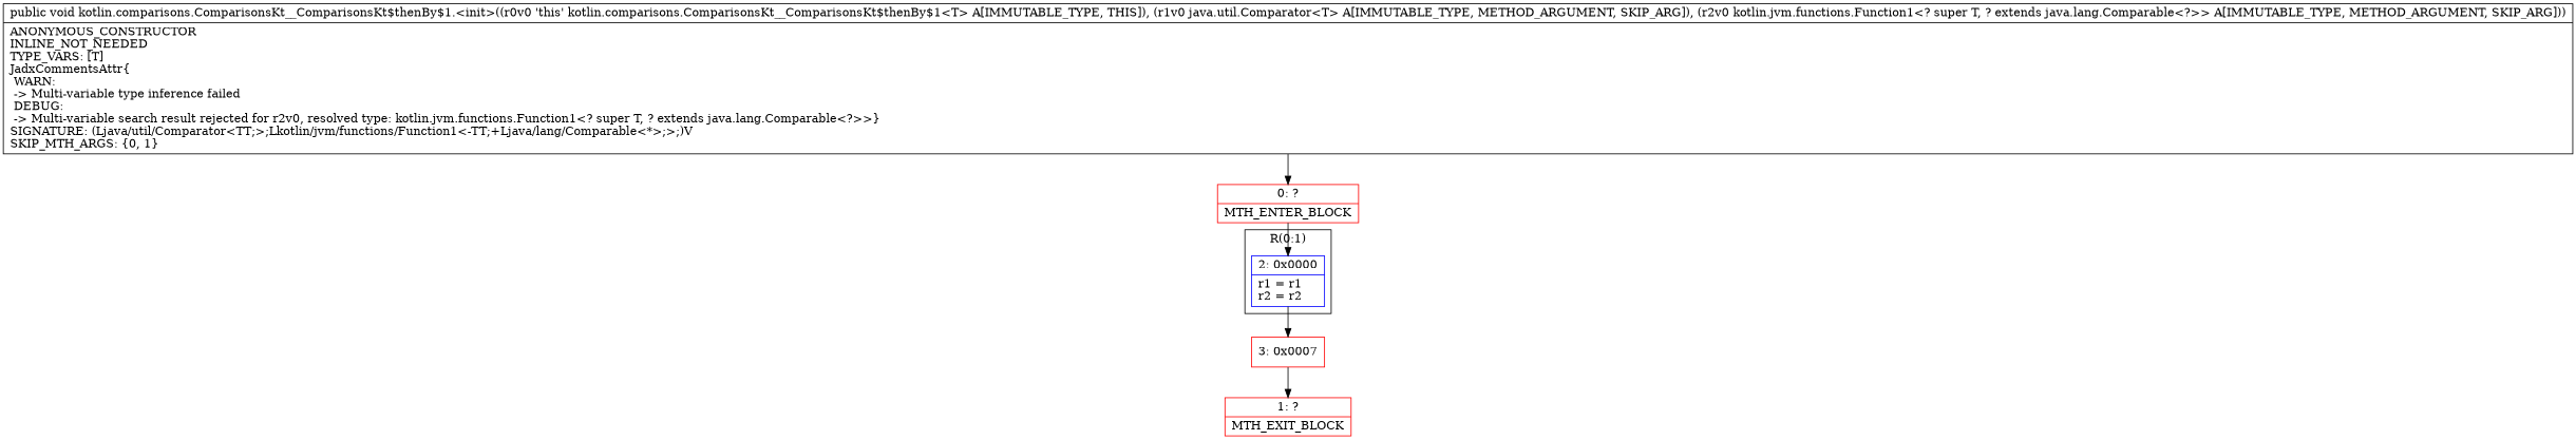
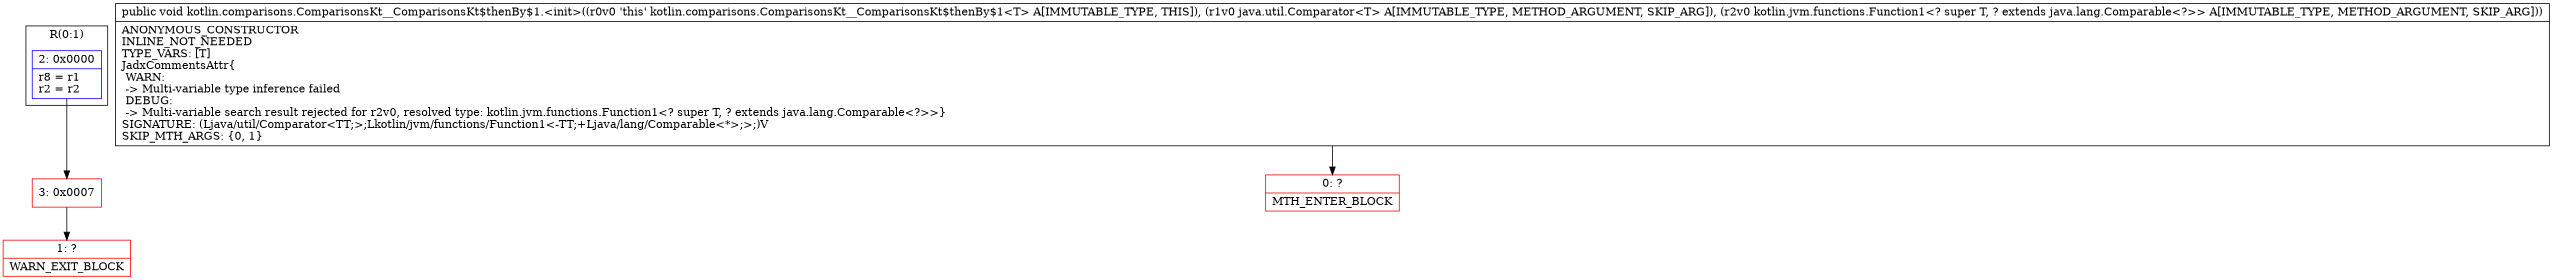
  digraph {
    node [color=red shape=record]
-   n1 [color=blue label="{2\:\ 0x0000|r1 = r1\lr2 = r2\l}"]
+   n1 [color=blue label="{2\:\ 0x0000|r8 = r1\lr2 = r2\l}"]
    n2 [label="{3\:\ 0x0007}"]
-   n3 [label="{1\:\ ?|MTH_EXIT_BLOCK\l}"]
+   n3 [label="{1\:\ ?|WARN_EXIT_BLOCK\l}"]
    n4 [label="{0\:\ ?|MTH_ENTER_BLOCK\l}"]
    n5 [label="{public void kotlin.comparisons.ComparisonsKt__ComparisonsKt$thenBy$1.\<init\>((r0v0 'this' kotlin.comparisons.ComparisonsKt__ComparisonsKt$thenBy$1\<T\> A[IMMUTABLE_TYPE, THIS]), (r1v0 java.util.Comparator\<T\> A[IMMUTABLE_TYPE, METHOD_ARGUMENT, SKIP_ARG]), (r2v0 kotlin.jvm.functions.Function1\<? super T, ? extends java.lang.Comparable\<?\>\> A[IMMUTABLE_TYPE, METHOD_ARGUMENT, SKIP_ARG]))  | ANONYMOUS_CONSTRUCTOR\lINLINE_NOT_NEEDED\lTYPE_VARS: [T]\lJadxCommentsAttr\{\l WARN: \l \-\> Multi\-variable type inference failed\l DEBUG: \l \-\> Multi\-variable search result rejected for r2v0, resolved type: kotlin.jvm.functions.Function1\<? super T, ? extends java.lang.Comparable\<?\>\>\}\lSIGNATURE: (Ljava\/util\/Comparator\<TT;\>;Lkotlin\/jvm\/functions\/Function1\<\-TT;+Ljava\/lang\/Comparable\<*\>;\>;)V\lSKIP_MTH_ARGS: \{0, 1\}\l}" color=""]
    subgraph cluster_1 {
      label="R(0:1)"
      n1
    }
    n1 -> n2
    n2 -> n3
-   n4 -> n1
    n5 -> n4
  }
